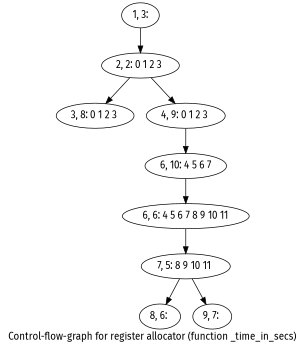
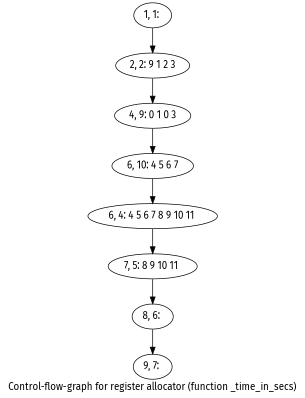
  digraph {
    fontname="Fira Sans"
    label="Control-flow-graph for register allocator (function _time_in_secs)"
    node [fontname="Fira Sans"]
    edge [fontname="Fira Sans"]
-   n1 [label="1, 3:"]
-   n2 [label="2, 2: 0 1 2 3 "]
-   n3 [label="3, 8: 0 1 2 3 "]
-   n4 [label="4, 9: 0 1 2 3 "]
+   n1 [label="1, 1: "]
+   n2 [label="2, 2: 9 1 2 3"]
+   n4 [label="4, 9: 0 1 0 3"]
    n5 [label="6, 10: 4 5 6 7"]
-   n6 [label="6, 6: 4 5 6 7 8 9 10 11"]
+   n6 [label="6, 4: 4 5 6 7 8 9 10 11 "]
    n7 [label="7, 5: 8 9 10 11 "]
    n8 [label="8, 6: "]
    n9 [label="9, 7: "]
    n1 -> n2
-   n2 -> n3
    n2 -> n4
    n4 -> n5
    n5 -> n6
    n6 -> n7
    n7 -> n8
-   n7 -> n9
+   n8 -> n9
  }
